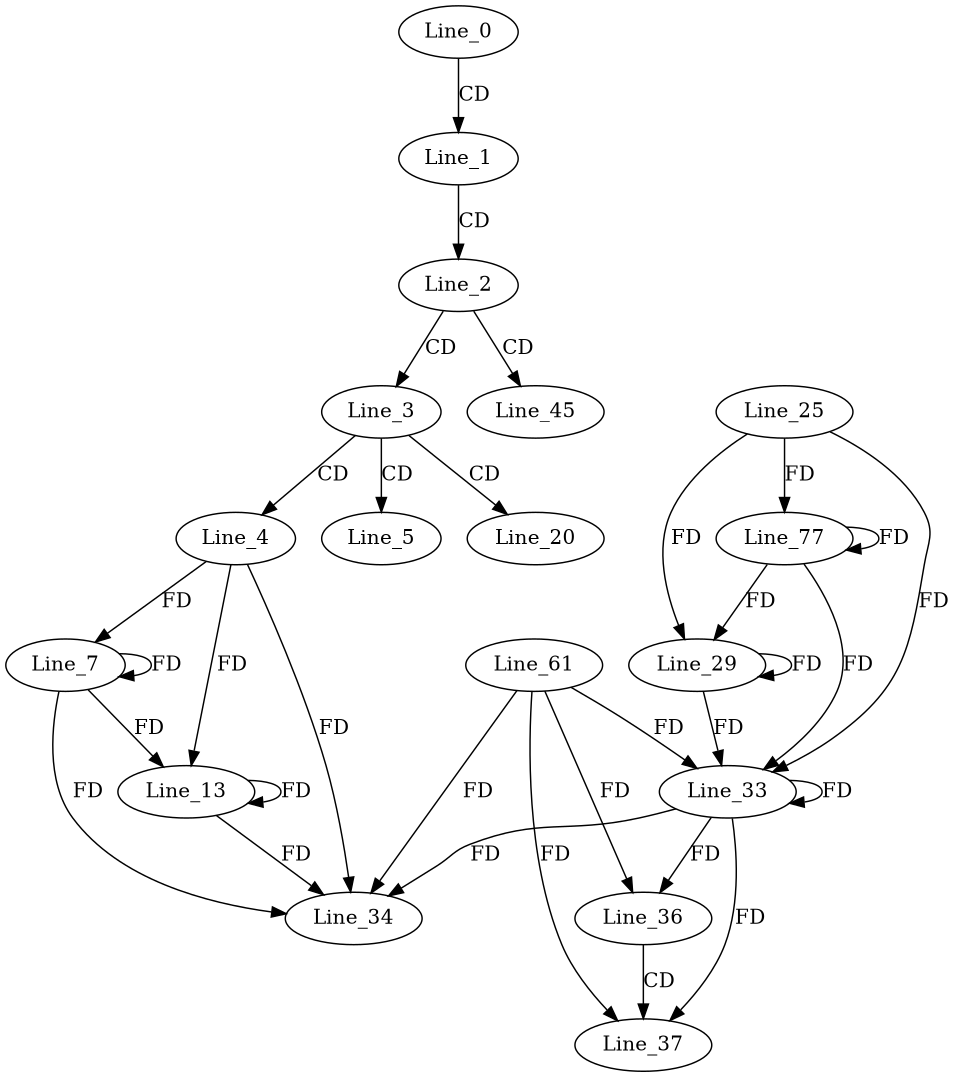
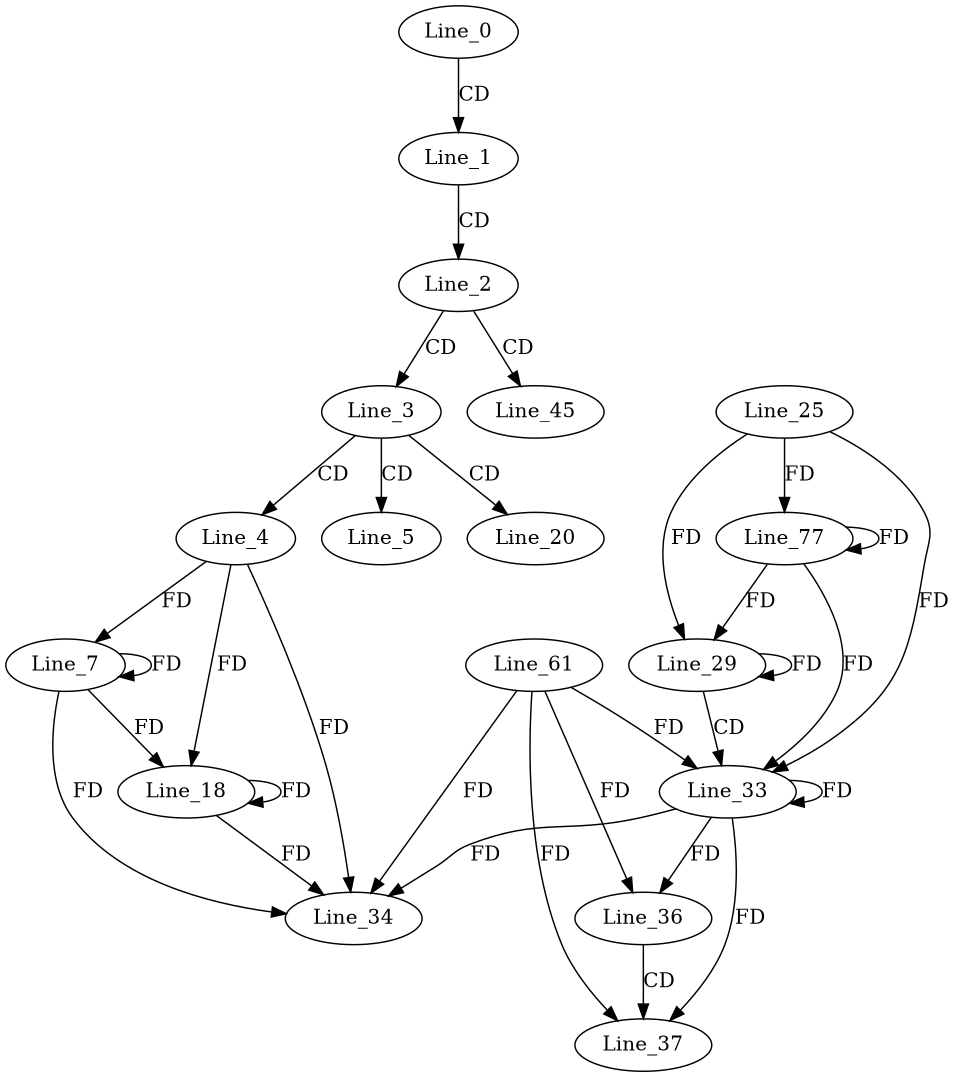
  digraph {
    Line_0
    Line_1
    Line_2
    Line_3
    Line_45
    Line_4
    Line_5
    Line_20
    Line_7
-   Line_13
+   Line_13 [label=Line_18]
    Line_34
    n12 [label=Line_77]
    Line_25
    Line_29
    Line_33
    Line_36
    Line_37
    n18 [label=Line_61]
    Line_0 -> Line_1 [label=CD]
    Line_1 -> Line_2 [label=CD]
    Line_2 -> Line_3 [label=CD]
    Line_2 -> Line_45 [label=CD]
    Line_3 -> Line_4 [label=CD]
    Line_3 -> Line_5 [label=CD]
    Line_3 -> Line_20 [label=CD]
    Line_4 -> Line_7 [label=FD]
    Line_4 -> Line_13 [label=FD]
    Line_4 -> Line_34 [label=FD]
    Line_7 -> Line_7 [label=FD]
    Line_7 -> Line_13 [label=FD]
    Line_7 -> Line_34 [label=FD]
    Line_13 -> Line_13 [label=FD]
    Line_13 -> Line_34 [label=FD]
    n12 -> n12 [label=FD]
    n12 -> Line_29 [label=FD]
    n12 -> Line_33 [label=FD]
    Line_25 -> n12 [label=FD]
    Line_25 -> Line_29 [label=FD]
    Line_25 -> Line_33 [label=FD]
    Line_29 -> Line_29 [label=FD]
-   Line_29 -> Line_33 [label=FD]
+   Line_29 -> Line_33 [label=CD]
    Line_33 -> Line_34 [label=FD]
    Line_33 -> Line_33 [label=FD]
    Line_33 -> Line_36 [label=FD]
    Line_33 -> Line_37 [label=FD]
    Line_36 -> Line_37 [label=CD]
    n18 -> Line_34 [label=FD]
    n18 -> Line_33 [label=FD]
    n18 -> Line_36 [label=FD]
    n18 -> Line_37 [label=FD]
  }
